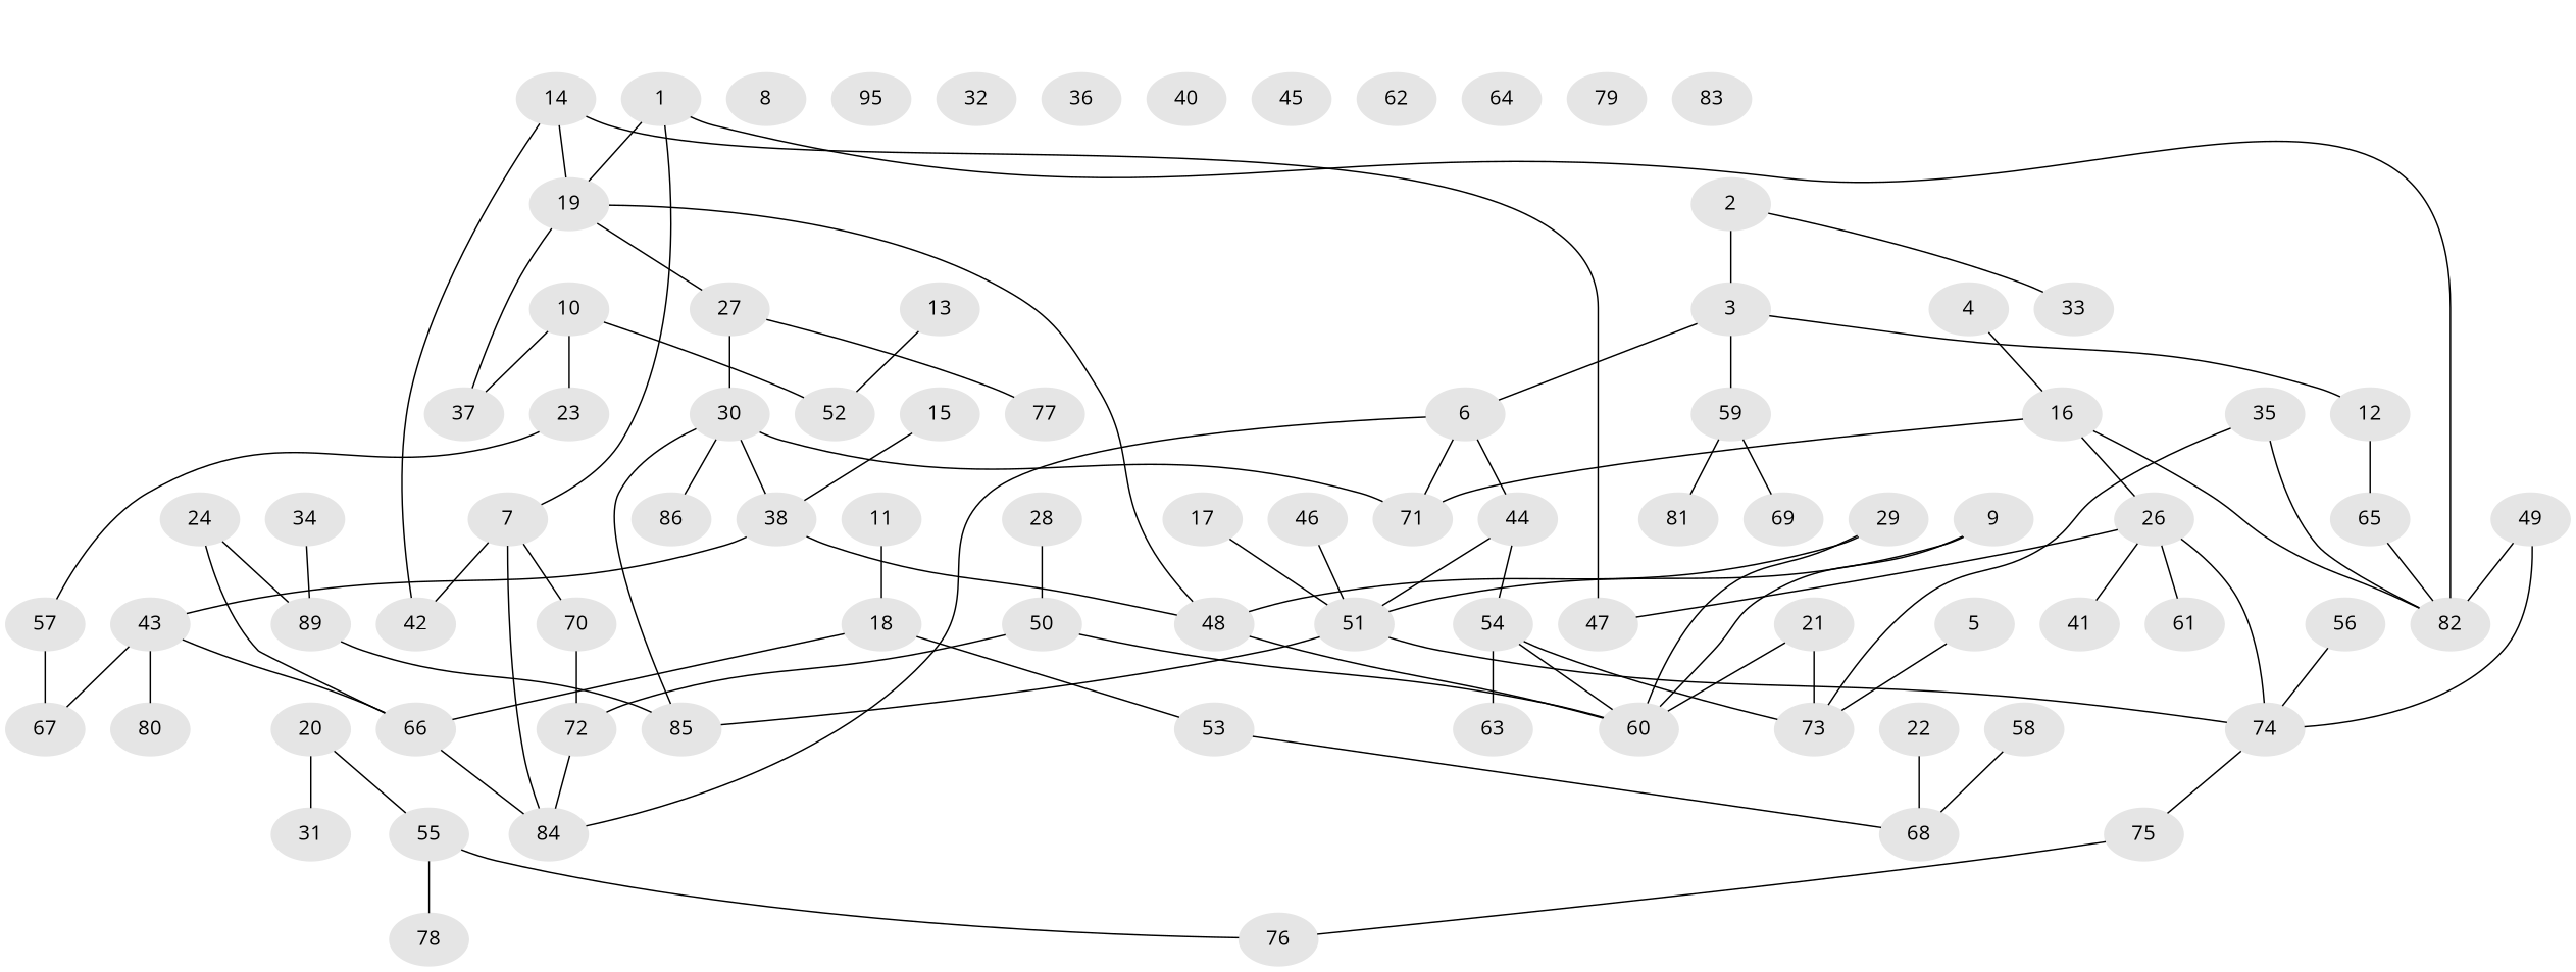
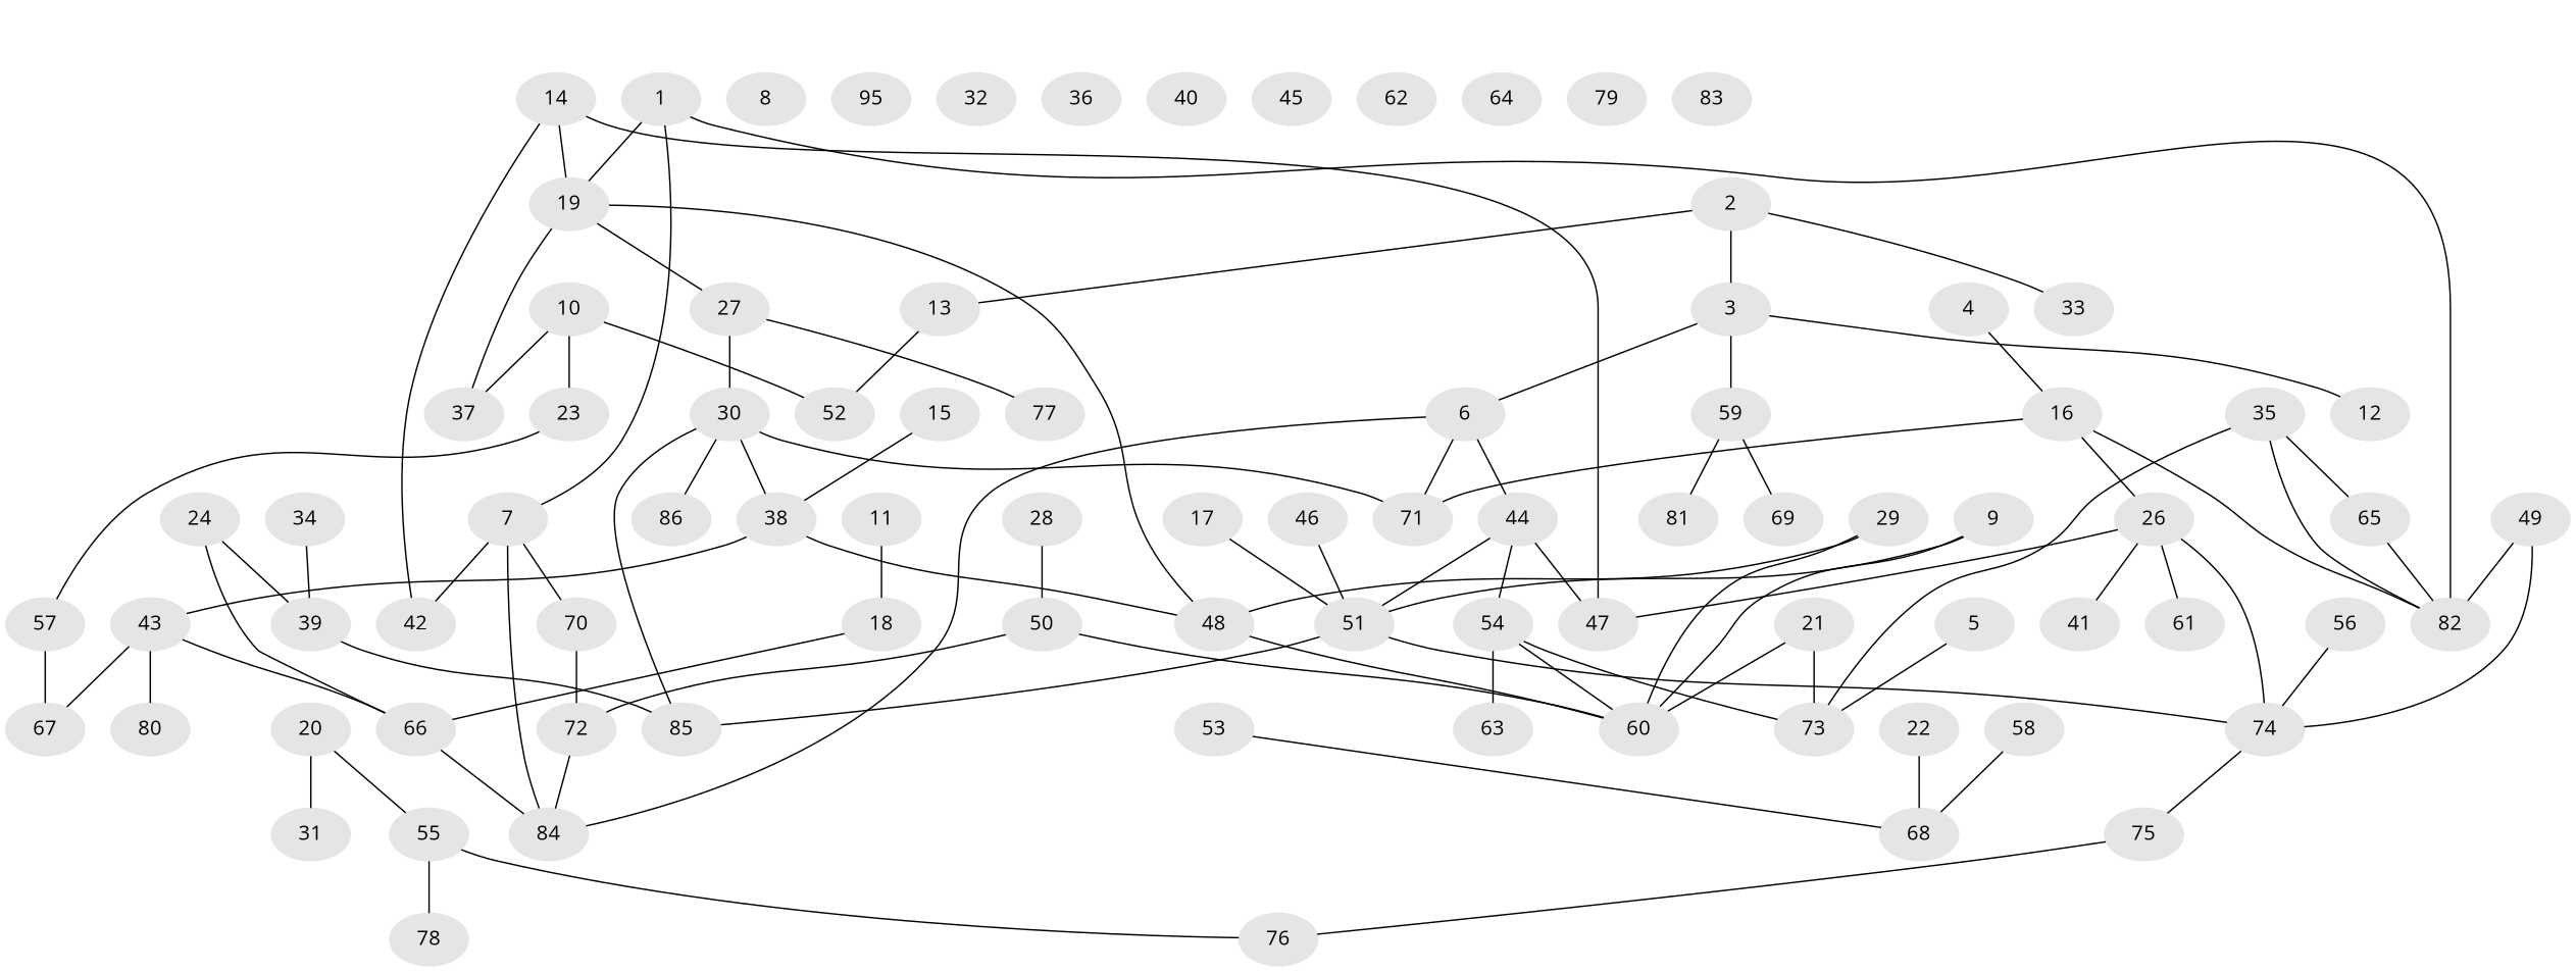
  graph {
    fontname="Open Sans"
    node [color=gray90 fontname="Open Sans" style=filled]
    edge [fontname="Open Sans"]
    1
    7
    19
    82
    84
    42
    70
    37
    27
    48
    2
    3
    13
    33
    6
    12
    59
    52
    44
    71
    65
    69
    81
    4
    16
    26
    5
    73
    51
    47
    54
    72
    8
    9
    60
    74
    85
    10
    23
    57
    11
    18
    53
    66
    14
    15
    38
    43
    41
    61
    17
    68
    30
    77
    20
    31
    55
    76
    78
    21
    22
    67
    24
-   39 [label=89]
+   39
    n65 [label=95]
    75
    86
    28
    50
    29
    32
    34
    35
    36
    80
    40
    63
    45
    46
    49
    56
    58
    62
    64
    79
    83
    1 -- 7
    1 -- 19
    1 -- 82
    7 -- 84
    7 -- 42
    7 -- 70
    19 -- 37
    19 -- 27
    19 -- 48
    70 -- 72
    27 -- 30
    27 -- 77
    48 -- 60
    2 -- 3
+   2 -- 13
    2 -- 33
    3 -- 6
    3 -- 12
    3 -- 59
    13 -- 52
    6 -- 84
    6 -- 44
    6 -- 71
-   12 -- 65
+   35 -- 65
    59 -- 69
    59 -- 81
    44 -- 51
+   44 -- 47
    44 -- 54
    65 -- 82
    4 -- 16
    16 -- 82
    16 -- 71
    16 -- 26
    26 -- 47
    26 -- 74
    26 -- 41
    26 -- 61
    5 -- 73
    51 -- 74
    51 -- 85
    54 -- 73
    54 -- 60
    54 -- 63
    72 -- 84
    9 -- 51
    9 -- 60
    74 -- 75
    10 -- 37
    10 -- 52
    10 -- 23
    23 -- 57
    57 -- 67
    11 -- 18
-   18 -- 53
    18 -- 66
    53 -- 68
    66 -- 84
    14 -- 19
    14 -- 42
    14 -- 47
    15 -- 38
    38 -- 48
    38 -- 43
    43 -- 66
    43 -- 67
    43 -- 80
    17 -- 51
    30 -- 71
    30 -- 85
    30 -- 38
    30 -- 86
    20 -- 31
    20 -- 55
    55 -- 76
    55 -- 78
    21 -- 73
    21 -- 60
    22 -- 68
    24 -- 66
    24 -- 39
    39 -- 85
    75 -- 76
    28 -- 50
    50 -- 72
    50 -- 60
    29 -- 48
    29 -- 60
    34 -- 39
    35 -- 82
    35 -- 73
    46 -- 51
    49 -- 82
    49 -- 74
    56 -- 74
    58 -- 68
  }
